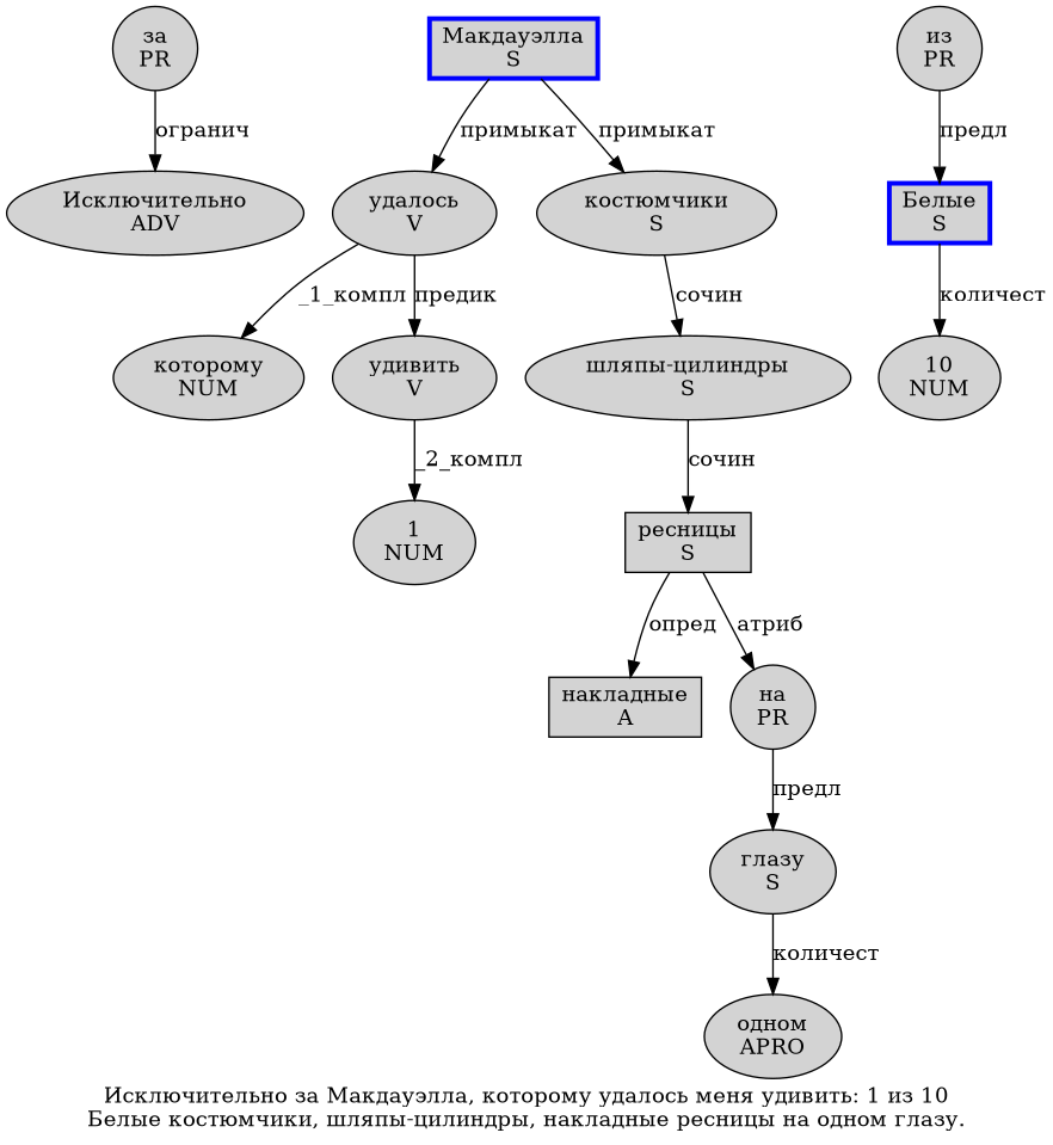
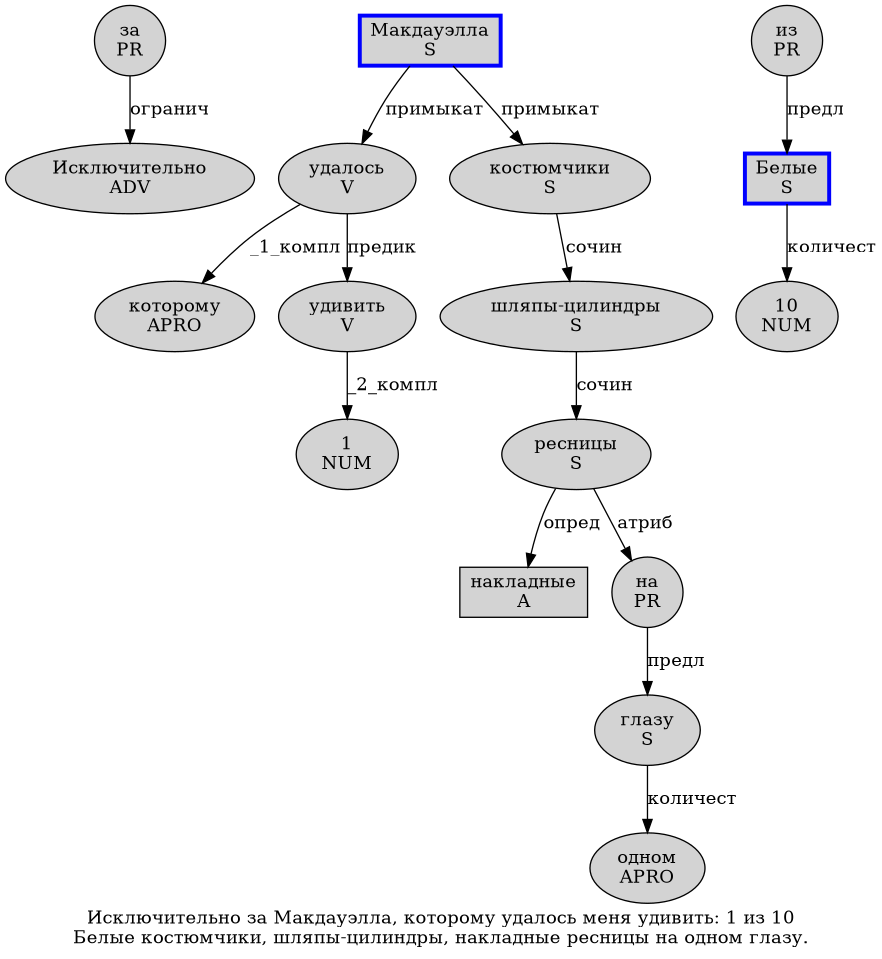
  digraph {
    label="Исключительно за Макдауэлла, которому удалось меня удивить: 1 из 10\nБелые костюмчики, шляпы-цилиндры, накладные ресницы на одном глазу."
    node [fillcolor=lightgray penwidth=1 shape=ellipse style=filled]
    n1 [label="Исключительно\nADV"]
    n2 [label="за\nPR"]
    n3 [color=blue label="Макдауэлла\nS" penwidth=3 shape=box]
    n4 [label="удалось\nV"]
    n5 [label="костюмчики\nS"]
-   n6 [label="которому\nNUM"]
+   n6 [label="которому\nAPRO"]
    n7 [label="удивить\nV"]
    n8 [label="шляпы-цилиндры\nS"]
    n9 [label="1\nNUM"]
    n10 [label="из\nPR"]
    n11 [color=blue label="Белые\nS" penwidth=3 shape=box]
    n12 [label="10\nNUM"]
-   n13 [label="ресницы\nS" shape=box]
+   n13 [label="ресницы\nS"]
    n14 [label="накладные\nA" shape=box]
    n15 [label="на\nPR"]
    n16 [label="глазу\nS"]
    n17 [label="одном\nAPRO"]
    n2 -> n1 [label="огранич"]
    n3 -> n4 [label="примыкат"]
    n3 -> n5 [label="примыкат"]
    n4 -> n6 [label="_1_компл"]
    n4 -> n7 [label="предик"]
    n5 -> n8 [label="сочин"]
    n7 -> n9 [label="_2_компл"]
    n8 -> n13 [label="сочин"]
    n10 -> n11 [label="предл"]
    n11 -> n12 [label="количест"]
    n13 -> n14 [label="опред"]
    n13 -> n15 [label="атриб"]
    n15 -> n16 [label="предл"]
    n16 -> n17 [label="количест"]
  }
